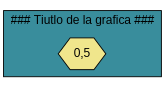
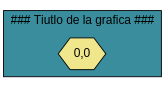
  digraph {
    rankdir=LR
    fontname="Liberation Sans"
-   n1 [fillcolor=khaki label="0,5" shape=hexagon style=filled color=black fontname="Liberation Sans"]
+   n1 [fillcolor=khaki label="0,0" shape=hexagon style=filled color=black fontname="Liberation Sans"]
    subgraph cluster_1 {
      bgcolor="#398D9C"
      label="### Tiutlo de la grafica ###"
      n1
    }
  }
